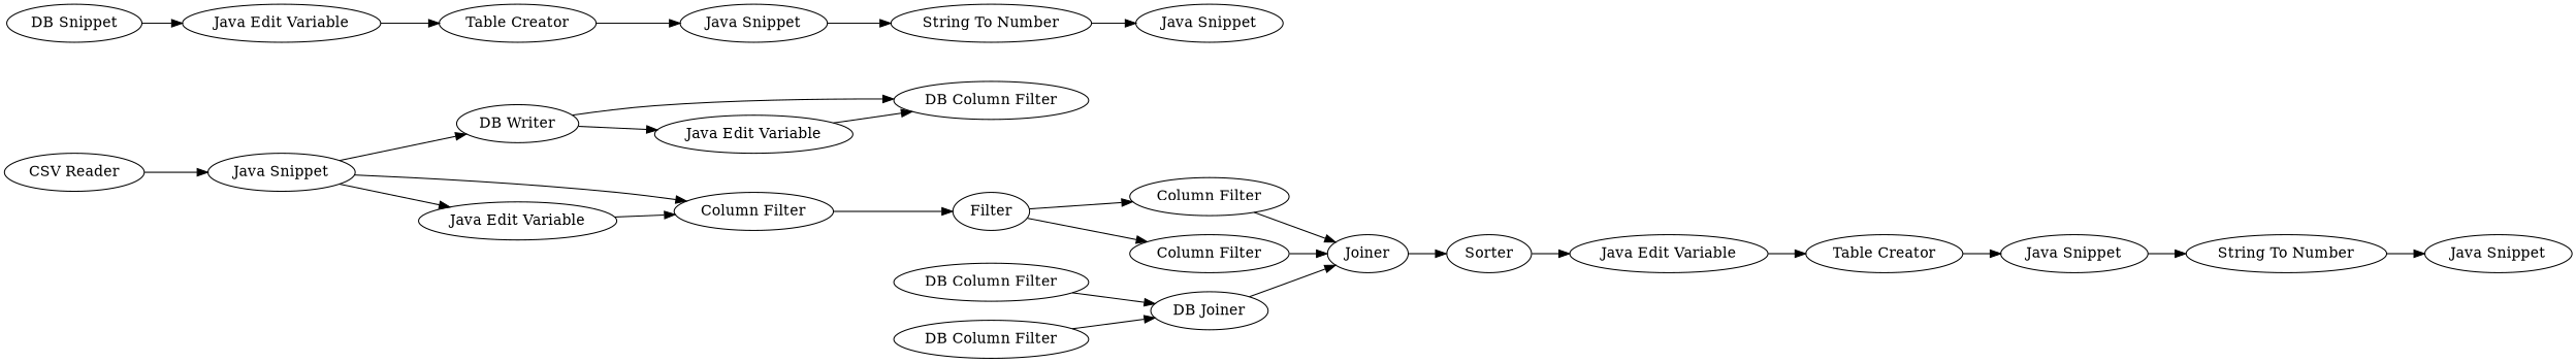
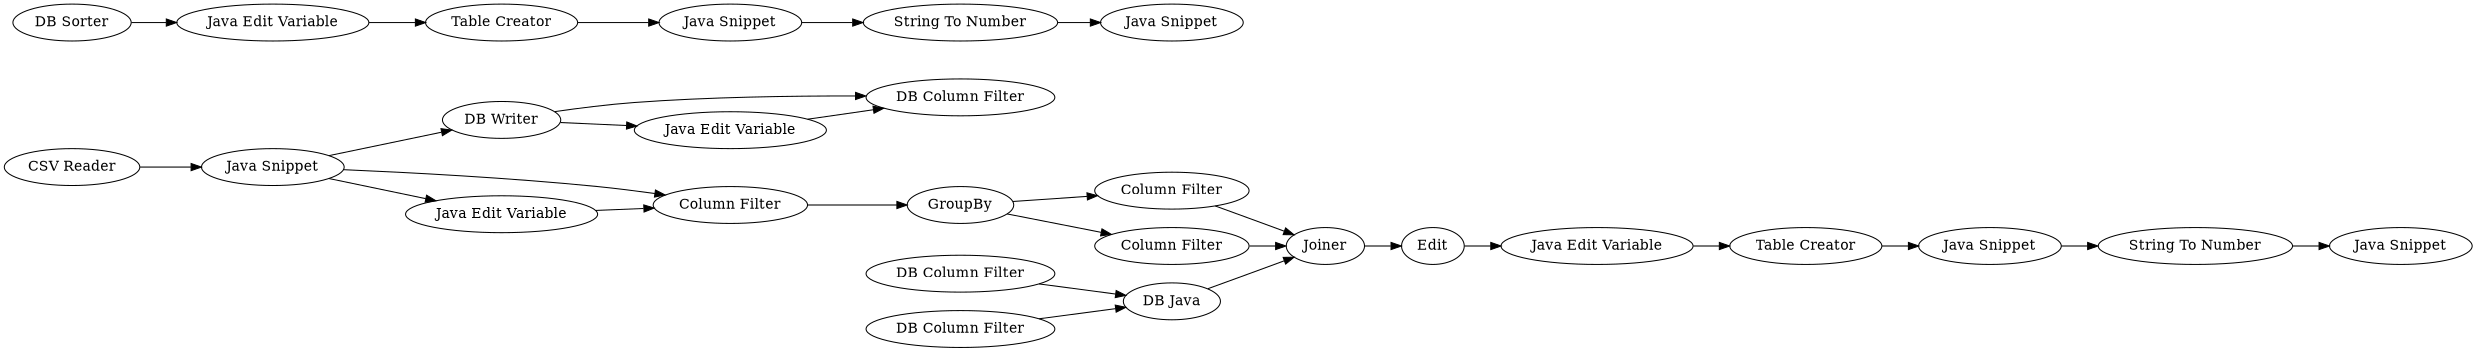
  digraph {
    rankdir=LR
    n1 [label="CSV Reader"]
    n2 [label="Java Snippet"]
    n3 [label="DB Writer"]
    n4 [label="Column Filter"]
    n5 [label="Java Edit Variable"]
    n6 [label="DB Column Filter"]
    n7 [label="Java Edit Variable"]
-   n8 [label=Filter]
+   n8 [label=GroupBy]
    n9 [label="Column Filter"]
    n10 [label="Column Filter"]
    n11 [label="DB Column Filter"]
-   n12 [label="DB Joiner"]
+   n12 [label="DB Java"]
    n13 [label="DB Column Filter"]
    n14 [label=Joiner]
-   n15 [label="DB Snippet"]
+   n15 [label="DB Sorter"]
    n16 [label="Java Edit Variable"]
    n17 [label="Table Creator"]
-   n18 [label=Sorter]
+   n18 [label=Edit]
    n19 [label="Java Edit Variable"]
    n20 [label="Table Creator"]
    n21 [label="Java Snippet"]
    n22 [label="Java Snippet"]
    n23 [label="String To Number"]
    n24 [label="Java Snippet"]
    n25 [label="String To Number"]
    n26 [label="Java Snippet"]
    n1 -> n2
    n2 -> n3
    n2 -> n4
    n2 -> n5
    n3 -> n6
    n3 -> n7
    n4 -> n8
    n5 -> n4
    n7 -> n6
    n8 -> n9
    n8 -> n10
    n9 -> n14
    n10 -> n14
    n11 -> n12
    n12 -> n14
    n13 -> n12
    n14 -> n18
    n15 -> n16
    n16 -> n17
    n17 -> n22
    n18 -> n19
    n19 -> n20
    n20 -> n21
    n21 -> n25
    n22 -> n23
    n23 -> n24
    n25 -> n26
  }
